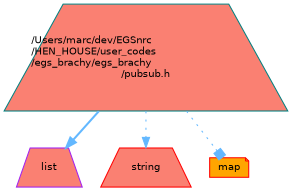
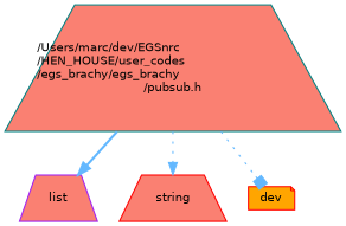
  digraph {
    node [color=red fillcolor=salmon fontname=Helvetica fontsize=10 shape=trapezium style=filled]
    edge [color=steelblue1 fontname=Helvetica fontsize=10 labelfontname=Helvetica labelfontsize=10 style=dotted arrowhead=normal]
    n1 [color=teal fontcolor=black height=0.2 label="/Users/marc/dev/EGSnrc\l/HEN_HOUSE/user_codes\l/egs_brachy/egs_brachy\l/pubsub.h" width=0.4]
    n2 [color=purple height=0.2 label=list width=0.4]
    n3 [height=0.2 label=string width=0.4]
-   n4 [fillcolor=orange height=0.2 label=map shape=note width=0.4]
+   n4 [fillcolor=orange height=0.2 label=dev shape=note width=0.4]
    n1 -> n2 [style=bold]
    n1 -> n3
    n1 -> n4 [arrowhead=box]
  }
